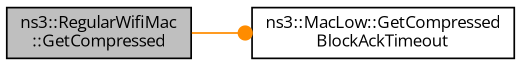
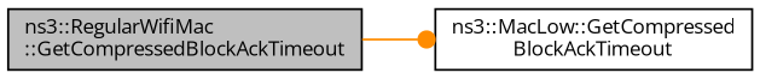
  digraph {
    rankdir=LR
    fontname="Open Sans"
    node [color=black fontname="Open Sans" fontsize=10 shape=record style=filled]
-   n1 [fillcolor=grey75 fontcolor=black height=0.2 label="ns3::RegularWifiMac\l::GetCompressed" width=0.4]
+   n1 [fillcolor=grey75 fontcolor=black height=0.2 label="ns3::RegularWifiMac\l::GetCompressedBlockAckTimeout" width=0.4]
    n2 [fillcolor=white height=0.2 label="ns3::MacLow::GetCompressed\lBlockAckTimeout" width=0.4]
    n1 -> n2 [color=darkorange fontname="Open Sans" fontsize=10 labelfontname=Helvetica labelfontsize=10 style=solid arrowhead=dot]
  }
